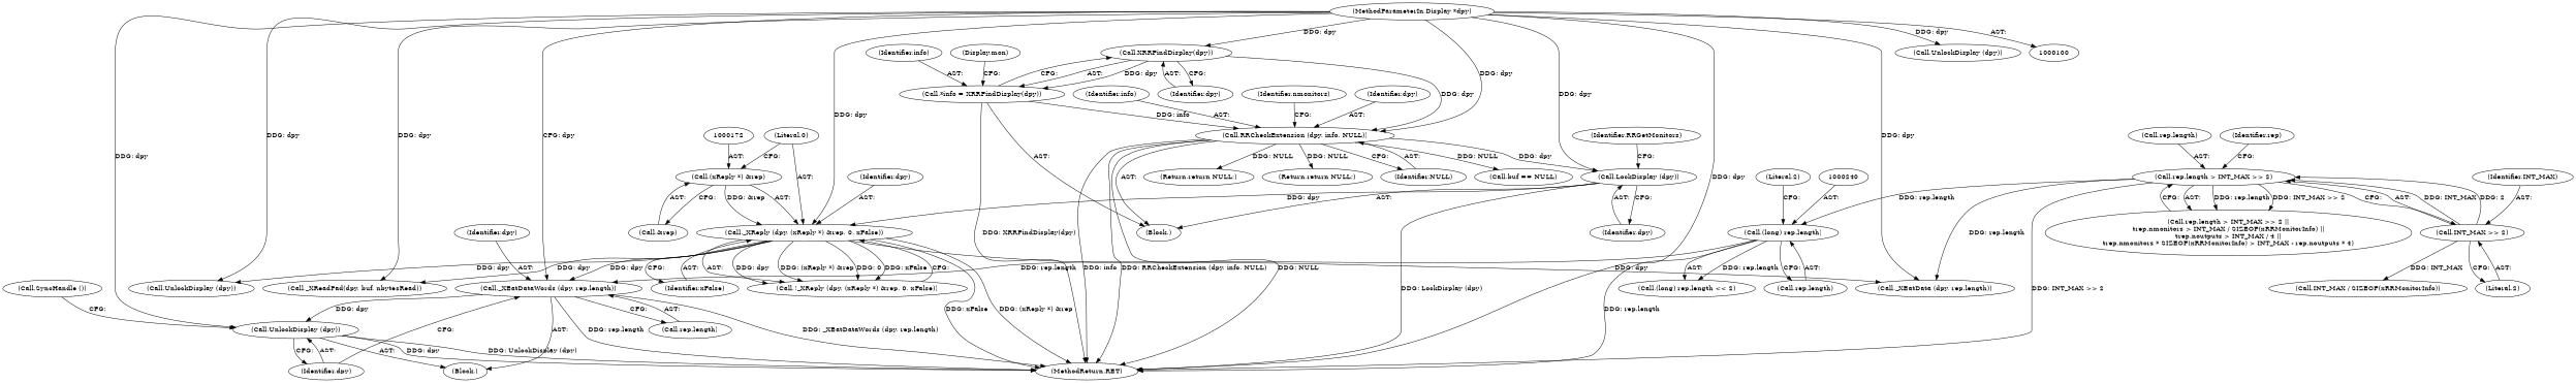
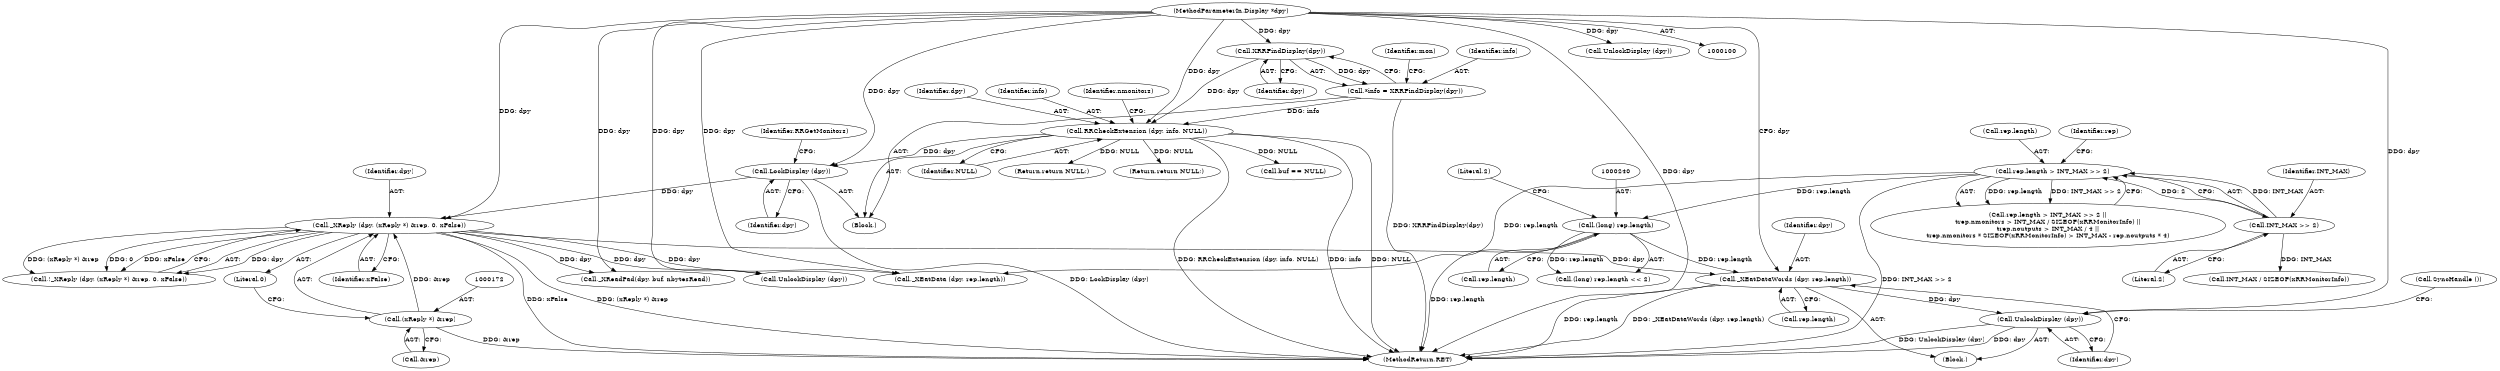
  digraph {
    n1 [label="(Call,_XEatDataWords (dpy, rep.length))"]
    n2 [label="(Call,UnlockDisplay (dpy))"]
    n3 [label="(Block,)"]
    n4 [label="(Call,rep.length)"]
    n5 [label="(MethodReturn,RET)"]
    n6 [label="(Identifier,dpy)"]
    n7 [label="(Call,_XReply (dpy, (xReply *) &rep, 0, xFalse))"]
    n8 [label="(Identifier,xFalse)"]
    n9 [label="(Call,UnlockDisplay (dpy))"]
    n10 [label="(Call,!_XReply (dpy, (xReply *) &rep, 0, xFalse))"]
    n11 [label="(Call,_XReadPad(dpy, buf, nbytesRead))"]
    n12 [label="(Call,_XEatData (dpy, rep.length))"]
    n13 [label="(Call,LockDisplay (dpy))"]
    n14 [label="(Block,)"]
    n15 [label="(Identifier,dpy)"]
    n16 [label="(Call,RRCheckExtension (dpy, info, NULL))"]
    n17 [label="(Call,buf == NULL)"]
    n18 [label="(Identifier,NULL)"]
    n19 [label="(Return,return NULL;)"]
    n20 [label="(Return,return NULL;)"]
    n21 [label="(Call,XRRFindDisplay(dpy))"]
    n22 [label="(Call,*info = XRRFindDisplay(dpy))"]
    n23 [label="(Identifier,dpy)"]
    n24 [label="(MethodParameterIn,Display *dpy)"]
    n25 [label="(Call,UnlockDisplay (dpy))"]
    1000100
    n27 [label="(Call,(xReply *) &rep)"]
    n28 [label="(Call,&rep)"]
    n29 [label="(Call,(long) rep.length)"]
    n30 [label="(Call,rep.length)"]
    n31 [label="(Call,(long) rep.length << 2)"]
    n32 [label="(Call,rep.length > INT_MAX >> 2)"]
    n33 [label="(Call,INT_MAX >> 2)"]
    n34 [label="(Call,rep.length > INT_MAX >> 2 ||\n\trep.nmonitors > INT_MAX / SIZEOF(xRRMonitorInfo) ||\n\trep.noutputs > INT_MAX / 4 ||\n\trep.nmonitors * SIZEOF(xRRMonitorInfo) > INT_MAX - rep.noutputs * 4)"]
    n35 [label="(Literal,2)"]
    n36 [label="(Call,INT_MAX / SIZEOF(xRRMonitorInfo))"]
    n37 [label="(Identifier,rep)"]
    n38 [label="(Call,SyncHandle ())"]
    n39 [label="(Identifier,dpy)"]
    n40 [label="(Identifier,info)"]
-   n41 [label="(Display,mon)"]
+   n41 [label="(Identifier,mon)"]
    n42 [label="(Literal,0)"]
    n43 [label="(Identifier,INT_MAX)"]
    n44 [label="(Identifier,info)"]
    n45 [label="(Literal,2)"]
    n46 [label="(Identifier,nmonitors)"]
    n47 [label="(Identifier,dpy)"]
    n48 [label="(Call,rep.length)"]
    n49 [label="(Identifier,RRGetMonitors)"]
    n50 [label="(Identifier,dpy)"]
    1000172
    1000240
    n1 -> n2 [label="DDG: dpy"]
    n1 -> n3 [label="AST: "]
    n1 -> n4 [label="CFG: "]
    n1 -> n5 [label="DDG: rep.length"]
    n1 -> n5 [label="DDG: _XEatDataWords (dpy, rep.length)"]
    n2 -> n3 [label="AST: "]
    n2 -> n5 [label="DDG: UnlockDisplay (dpy)"]
    n2 -> n5 [label="DDG: dpy"]
    n2 -> n6 [label="CFG: "]
    n4 -> n1 [label="AST: "]
    n6 -> n1 [label="CFG: "]
    n6 -> n2 [label="AST: "]
    n7 -> n1 [label="DDG: dpy"]
    n7 -> n5 [label="DDG: xFalse"]
    n7 -> n5 [label="DDG: (xReply *) &rep"]
    n7 -> n8 [label="CFG: "]
    n7 -> n9 [label="DDG: dpy"]
    n7 -> n10 [label="AST: "]
    n7 -> n10 [label="DDG: dpy"]
    n7 -> n10 [label="DDG: (xReply *) &rep"]
    n7 -> n10 [label="DDG: 0"]
    n7 -> n10 [label="DDG: xFalse"]
    n7 -> n11 [label="DDG: dpy"]
    n7 -> n12 [label="DDG: dpy"]
    n8 -> n7 [label="AST: "]
    n10 -> n7 [label="CFG: "]
    n13 -> n5 [label="DDG: LockDisplay (dpy)"]
    n13 -> n7 [label="DDG: dpy"]
    n13 -> n14 [label="AST: "]
    n13 -> n15 [label="CFG: "]
    n15 -> n13 [label="AST: "]
    n16 -> n5 [label="DDG: NULL"]
    n16 -> n5 [label="DDG: RRCheckExtension (dpy, info, NULL)"]
    n16 -> n5 [label="DDG: info"]
    n16 -> n13 [label="DDG: dpy"]
    n16 -> n14 [label="AST: "]
    n16 -> n17 [label="DDG: NULL"]
    n16 -> n18 [label="CFG: "]
    n16 -> n19 [label="DDG: NULL"]
    n16 -> n20 [label="DDG: NULL"]
    n18 -> n16 [label="AST: "]
    n21 -> n16 [label="DDG: dpy"]
    n21 -> n22 [label="AST: "]
    n21 -> n22 [label="DDG: dpy"]
    n21 -> n23 [label="CFG: "]
    n22 -> n5 [label="DDG: XRRFindDisplay(dpy)"]
    n22 -> n14 [label="AST: "]
    n22 -> n16 [label="DDG: info"]
    n22 -> n21 [label="CFG: "]
    n23 -> n21 [label="AST: "]
    n24 -> n1 [label="CFG: dpy"]
    n24 -> n2 [label="DDG: dpy"]
    n24 -> n5 [label="DDG: dpy"]
    n24 -> n7 [label="DDG: dpy"]
    n24 -> n9 [label="DDG: dpy"]
    n24 -> n11 [label="DDG: dpy"]
    n24 -> n12 [label="DDG: dpy"]
    n24 -> n13 [label="DDG: dpy"]
    n24 -> n16 [label="DDG: dpy"]
    n24 -> n21 [label="DDG: dpy"]
    n24 -> n25 [label="DDG: dpy"]
    n24 -> 1000100 [label="AST: "]
+   n27 -> n5 [label="DDG: &rep"]
    n27 -> n7 [label="AST: "]
    n27 -> n7 [label="DDG: &rep"]
    n27 -> n28 [label="CFG: "]
    n28 -> n27 [label="AST: "]
    n29 -> n1 [label="DDG: rep.length"]
    n29 -> n5 [label="DDG: rep.length"]
    n29 -> n30 [label="CFG: "]
    n29 -> n31 [label="AST: "]
    n29 -> n31 [label="DDG: rep.length"]
    n30 -> n29 [label="AST: "]
    n32 -> n5 [label="DDG: INT_MAX >> 2"]
    n32 -> n12 [label="DDG: rep.length"]
    n32 -> n29 [label="DDG: rep.length"]
    n32 -> n33 [label="CFG: "]
    n32 -> n34 [label="AST: "]
    n32 -> n34 [label="DDG: rep.length"]
    n32 -> n34 [label="DDG: INT_MAX >> 2"]
    n33 -> n32 [label="AST: "]
    n33 -> n32 [label="DDG: INT_MAX"]
    n33 -> n32 [label="DDG: 2"]
    n33 -> n35 [label="CFG: "]
    n33 -> n36 [label="DDG: INT_MAX"]
    n34 -> n32 [label="CFG: "]
    n35 -> n33 [label="AST: "]
    n37 -> n32 [label="CFG: "]
    n38 -> n2 [label="CFG: "]
    n39 -> n16 [label="AST: "]
    n40 -> n22 [label="AST: "]
    n41 -> n22 [label="CFG: "]
-   n42 -> n7 [label="AST: "]
+   n7 -> n42 [label="AST: "]
    n42 -> n27 [label="CFG: "]
    n43 -> n33 [label="AST: "]
    n44 -> n16 [label="AST: "]
    n45 -> n29 [label="CFG: "]
    n46 -> n16 [label="CFG: "]
    n47 -> n7 [label="AST: "]
    n48 -> n32 [label="AST: "]
    n49 -> n13 [label="CFG: "]
    n50 -> n1 [label="AST: "]
    1000172 -> n27 [label="AST: "]
    1000240 -> n29 [label="AST: "]
  }
